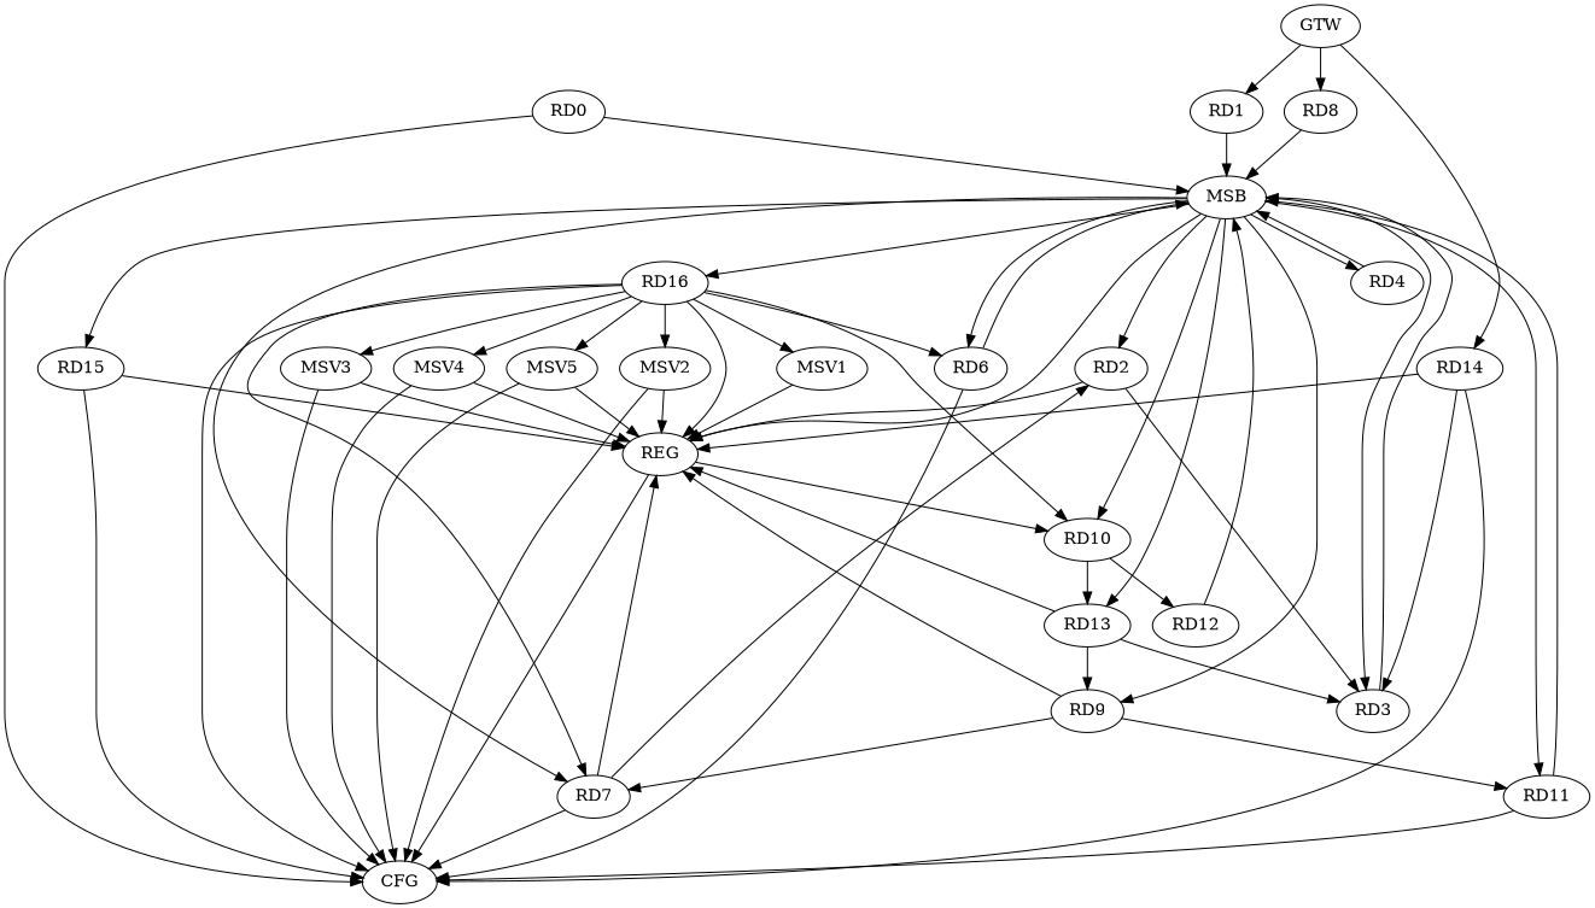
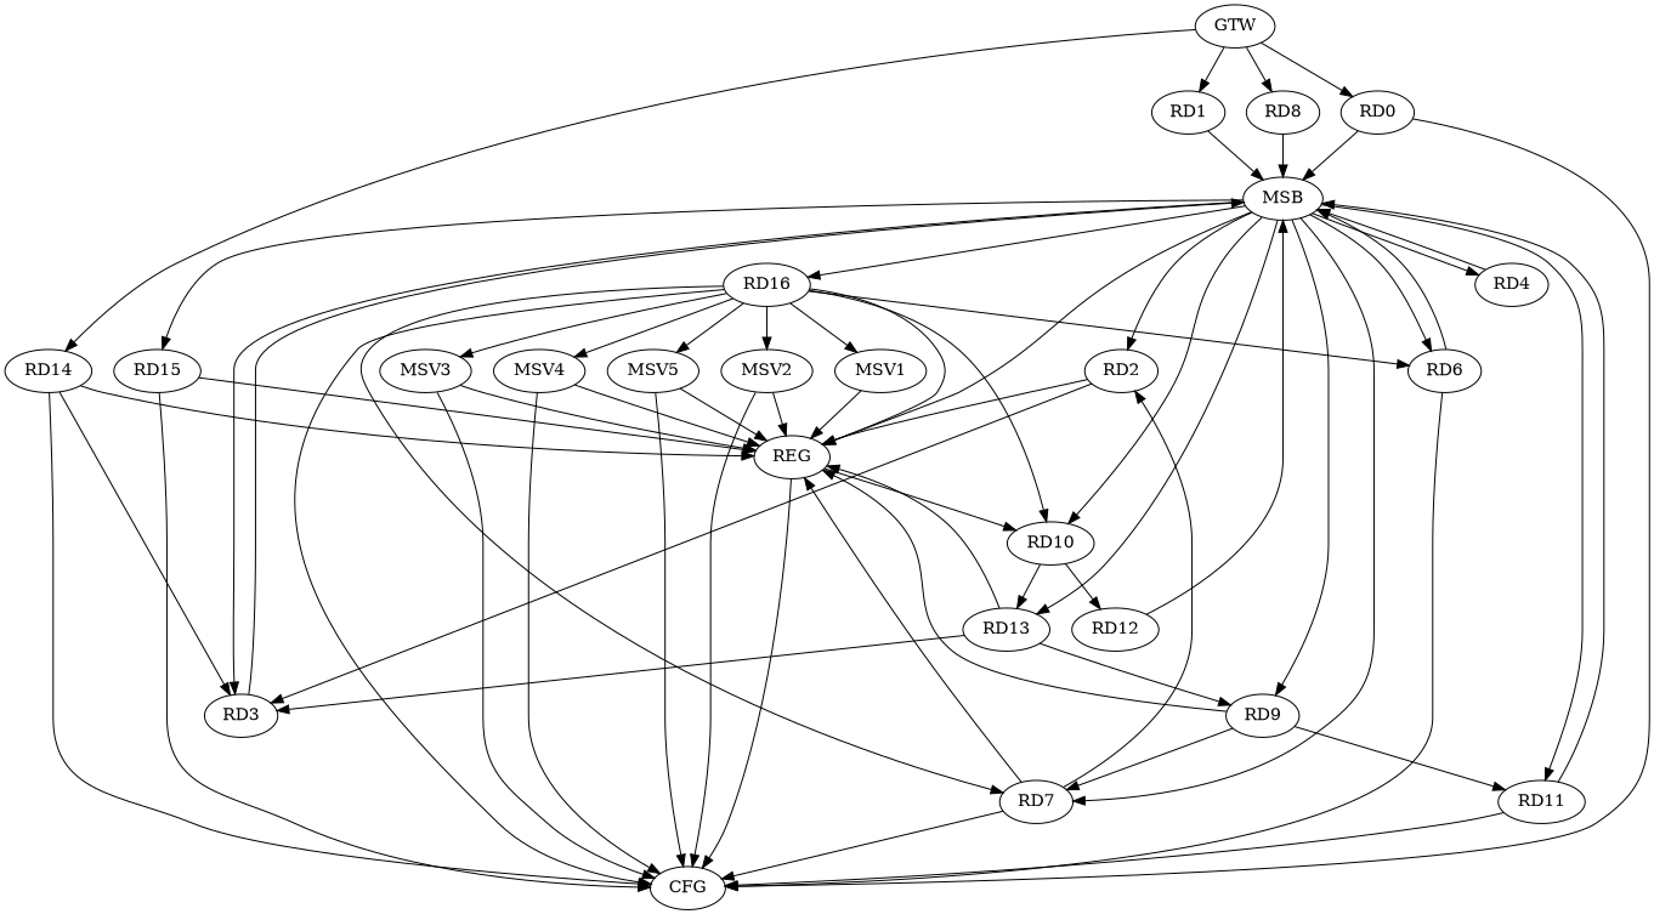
  strict digraph {
    n1 [label=RD1]
    n2 [label=MSB]
    n3 [label=RD2]
    n4 [label=RD3]
    n5 [label=REG]
    n6 [label=RD4]
    n7 [label=RD6]
    n8 [label=RD7]
    n9 [label=RD9]
    n10 [label=RD11]
    n11 [label=RD10]
    n12 [label=RD13]
    n13 [label=RD15]
    n14 [label=RD16]
    n15 [label=CFG]
    n16 [label=RD0]
    n17 [label=RD8]
    n18 [label=RD12]
    n19 [label=RD14]
    n20 [label=MSV1]
    n21 [label=MSV2]
    n22 [label=MSV3]
    n23 [label=MSV4]
    n24 [label=MSV5]
    n25 [label=GTW]
    n1 -> n2
    n2 -> n3
    n2 -> n4
    n2 -> n5
    n2 -> n6
    n2 -> n7
    n2 -> n8
    n2 -> n9
    n2 -> n10
    n2 -> n11
    n2 -> n12
    n2 -> n13
    n2 -> n14
    n3 -> n4
    n3 -> n5
    n4 -> n2
    n5 -> n11
    n5 -> n15
    n6 -> n2
    n7 -> n2
    n7 -> n15
    n8 -> n3
    n8 -> n5
    n8 -> n15
    n9 -> n5
    n9 -> n8
    n9 -> n10
    n10 -> n2
    n10 -> n15
    n11 -> n12
    n11 -> n18
    n12 -> n4
    n12 -> n5
    n12 -> n9
    n13 -> n5
    n13 -> n15
    n14 -> n5
    n14 -> n7
    n14 -> n8
    n14 -> n11
    n14 -> n15
    n14 -> n20
    n14 -> n21
    n14 -> n22
    n14 -> n23
    n14 -> n24
    n16 -> n2
    n16 -> n15
    n17 -> n2
    n18 -> n2
    n19 -> n4
    n19 -> n5
    n19 -> n15
    n20 -> n5
    n21 -> n5
    n21 -> n15
    n22 -> n5
    n22 -> n15
    n23 -> n5
    n23 -> n15
    n24 -> n5
    n24 -> n15
    n25 -> n1
+   n25 -> n16
    n25 -> n17
    n25 -> n19
  }
